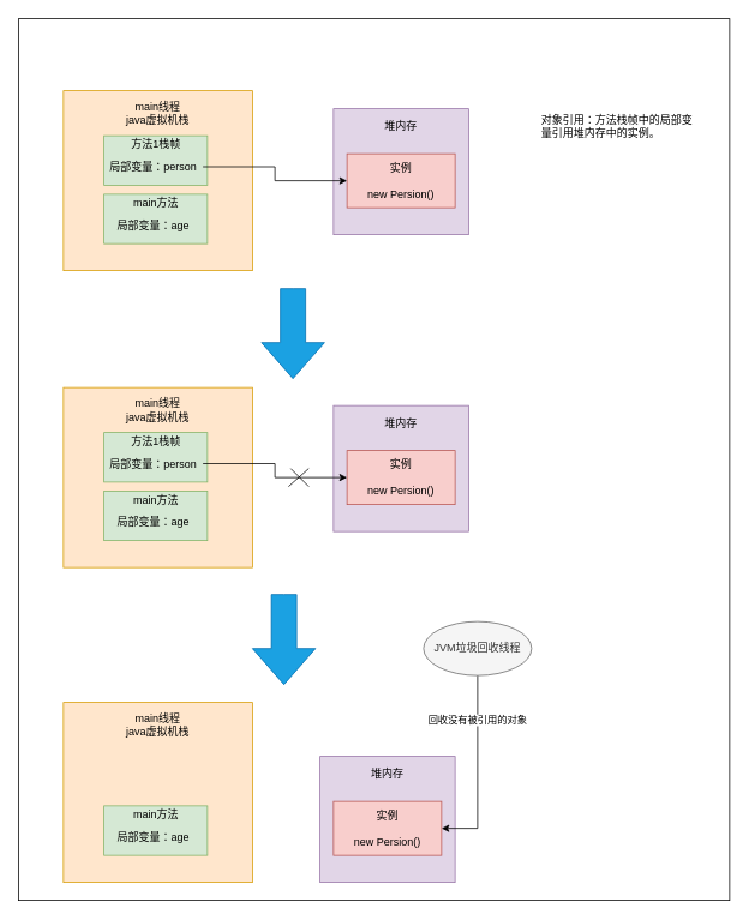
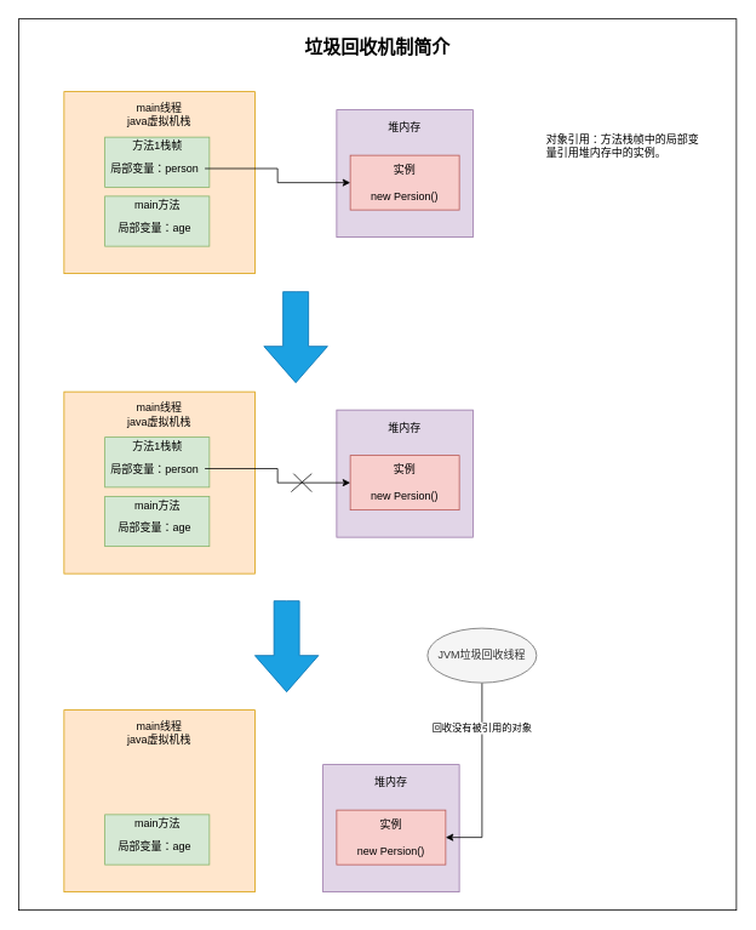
  <mxCell id="0" />
  <mxCell id="1" parent="0" />
  <mxCell id="2" value="" style="rounded=0;whiteSpace=wrap;html=1;labelBackgroundColor=none;fontColor=#000000;" vertex="1" parent="1"><mxGeometry x="20" y="20" width="790" height="980" as="geometry" /></mxCell>
  <mxCell id="3" value="" style="rounded=0;whiteSpace=wrap;html=1;fillColor=#ffe6cc;strokeColor=#d79b00;" parent="1" vertex="1"><mxGeometry x="70" y="100" width="210" height="200" as="geometry" /></mxCell>
  <mxCell id="4" value="main线程&lt;br&gt;java虚拟机栈" style="text;html=1;strokeColor=none;fillColor=none;align=center;verticalAlign=middle;whiteSpace=wrap;rounded=0;" parent="1" vertex="1"><mxGeometry x="120" y="110" width="110" height="30" as="geometry" /></mxCell>
  <mxCell id="5" value="" style="group" parent="1" vertex="1" connectable="0"><mxGeometry x="115" y="150" width="115" height="55" as="geometry" /></mxCell>
  <mxCell id="6" value="" style="rounded=0;whiteSpace=wrap;html=1;fillColor=#d5e8d4;strokeColor=#82b366;" parent="5" vertex="1"><mxGeometry width="115" height="55" as="geometry" /></mxCell>
  <mxCell id="7" value="方法1栈帧" style="text;html=1;strokeColor=none;fillColor=none;align=center;verticalAlign=middle;whiteSpace=wrap;rounded=0;" parent="5" vertex="1"><mxGeometry x="21.5" width="72" height="20" as="geometry" /></mxCell>
  <mxCell id="8" value="局部变量：person" style="text;html=1;strokeColor=none;fillColor=none;align=center;verticalAlign=middle;whiteSpace=wrap;rounded=0;" parent="5" vertex="1"><mxGeometry y="27" width="110" height="15" as="geometry" /></mxCell>
  <mxCell id="9" value="" style="group" parent="1" vertex="1" connectable="0"><mxGeometry x="115" y="215" width="115" height="55" as="geometry" /></mxCell>
  <mxCell id="10" value="" style="rounded=0;whiteSpace=wrap;html=1;fillColor=#d5e8d4;strokeColor=#82b366;" parent="9" vertex="1"><mxGeometry width="115" height="55" as="geometry" /></mxCell>
  <mxCell id="11" value="main方法" style="text;html=1;strokeColor=none;fillColor=none;align=center;verticalAlign=middle;whiteSpace=wrap;rounded=0;" parent="9" vertex="1"><mxGeometry x="21.5" width="72" height="20" as="geometry" /></mxCell>
  <mxCell id="12" value="局部变量：age" style="text;html=1;strokeColor=none;fillColor=none;align=center;verticalAlign=middle;whiteSpace=wrap;rounded=0;" parent="9" vertex="1"><mxGeometry y="27" width="110" height="15" as="geometry" /></mxCell>
  <mxCell id="13" value="" style="rounded=0;whiteSpace=wrap;html=1;fillColor=#e1d5e7;strokeColor=#9673a6;" parent="1" vertex="1"><mxGeometry x="370" y="120" width="150" height="140" as="geometry" /></mxCell>
  <mxCell id="14" value="堆内存" style="text;html=1;strokeColor=none;fillColor=none;align=center;verticalAlign=middle;whiteSpace=wrap;rounded=0;" parent="1" vertex="1"><mxGeometry x="425" y="130" width="40" height="20" as="geometry" /></mxCell>
  <mxCell id="15" value="实例&lt;br&gt;&lt;br&gt;new Persion()" style="rounded=0;whiteSpace=wrap;html=1;fillColor=#f8cecc;strokeColor=#b85450;" parent="1" vertex="1"><mxGeometry x="385" y="170" width="120" height="60" as="geometry" /></mxCell>
  <mxCell id="16" style="edgeStyle=orthogonalEdgeStyle;rounded=0;orthogonalLoop=1;jettySize=auto;html=1;" parent="1" source="8" target="15" edge="1"><mxGeometry relative="1" as="geometry" /></mxCell>
  <mxCell id="17" value="" style="rounded=0;whiteSpace=wrap;html=1;fillColor=#ffe6cc;strokeColor=#d79b00;" parent="1" vertex="1"><mxGeometry x="70" y="430" width="210" height="200" as="geometry" /></mxCell>
  <mxCell id="18" value="main线程&lt;br&gt;java虚拟机栈" style="text;html=1;strokeColor=none;fillColor=none;align=center;verticalAlign=middle;whiteSpace=wrap;rounded=0;" parent="1" vertex="1"><mxGeometry x="120" y="440" width="110" height="30" as="geometry" /></mxCell>
  <mxCell id="19" value="" style="group" parent="1" vertex="1" connectable="0"><mxGeometry x="115" y="480" width="115" height="55" as="geometry" /></mxCell>
  <mxCell id="20" value="" style="rounded=0;whiteSpace=wrap;html=1;fillColor=#d5e8d4;strokeColor=#82b366;" parent="19" vertex="1"><mxGeometry width="115" height="55" as="geometry" /></mxCell>
  <mxCell id="21" value="方法1栈帧" style="text;html=1;strokeColor=none;fillColor=none;align=center;verticalAlign=middle;whiteSpace=wrap;rounded=0;" parent="19" vertex="1"><mxGeometry x="21.5" width="72" height="20" as="geometry" /></mxCell>
  <mxCell id="22" value="局部变量：person" style="text;html=1;strokeColor=none;fillColor=none;align=center;verticalAlign=middle;whiteSpace=wrap;rounded=0;" parent="19" vertex="1"><mxGeometry y="27" width="110" height="15" as="geometry" /></mxCell>
  <mxCell id="23" value="" style="group" parent="1" vertex="1" connectable="0"><mxGeometry x="115" y="545" width="115" height="55" as="geometry" /></mxCell>
  <mxCell id="24" value="" style="rounded=0;whiteSpace=wrap;html=1;fillColor=#d5e8d4;strokeColor=#82b366;" parent="23" vertex="1"><mxGeometry width="115" height="55" as="geometry" /></mxCell>
  <mxCell id="25" value="main方法" style="text;html=1;strokeColor=none;fillColor=none;align=center;verticalAlign=middle;whiteSpace=wrap;rounded=0;" parent="23" vertex="1"><mxGeometry x="21.5" width="72" height="20" as="geometry" /></mxCell>
  <mxCell id="26" value="局部变量：age" style="text;html=1;strokeColor=none;fillColor=none;align=center;verticalAlign=middle;whiteSpace=wrap;rounded=0;" parent="23" vertex="1"><mxGeometry y="27" width="110" height="15" as="geometry" /></mxCell>
  <mxCell id="27" value="" style="rounded=0;whiteSpace=wrap;html=1;fillColor=#e1d5e7;strokeColor=#9673a6;" parent="1" vertex="1"><mxGeometry x="370" y="450" width="150" height="140" as="geometry" /></mxCell>
  <mxCell id="28" value="堆内存" style="text;html=1;strokeColor=none;fillColor=none;align=center;verticalAlign=middle;whiteSpace=wrap;rounded=0;" parent="1" vertex="1"><mxGeometry x="425" y="460" width="40" height="20" as="geometry" /></mxCell>
  <mxCell id="29" value="实例&lt;br&gt;&lt;br&gt;new Persion()" style="rounded=0;whiteSpace=wrap;html=1;fillColor=#f8cecc;strokeColor=#b85450;" parent="1" vertex="1"><mxGeometry x="385" y="500" width="120" height="60" as="geometry" /></mxCell>
  <mxCell id="30" value="" style="html=1;shadow=0;dashed=0;align=center;verticalAlign=middle;shape=mxgraph.arrows2.arrow;dy=0.6;dx=40;direction=south;notch=0;fillColor=#1ba1e2;strokeColor=#006EAF;fontColor=#ffffff;" parent="1" vertex="1"><mxGeometry x="290" y="320" width="70" height="100" as="geometry" /></mxCell>
  <mxCell id="31" style="edgeStyle=orthogonalEdgeStyle;rounded=0;orthogonalLoop=1;jettySize=auto;html=1;fontColor=#1A1A1A;" edge="1" parent="1" source="22" target="29"><mxGeometry relative="1" as="geometry" /></mxCell>
  <mxCell id="32" value="" style="group" vertex="1" connectable="0" parent="1"><mxGeometry x="320" y="520" width="22.5" height="20" as="geometry" /></mxCell>
  <mxCell id="33" value="" style="endArrow=none;html=1;fontColor=#1A1A1A;" edge="1" parent="32"><mxGeometry width="50" height="50" relative="1" as="geometry"><mxPoint y="20" as="sourcePoint" /><mxPoint x="22.5" as="targetPoint" /></mxGeometry></mxCell>
  <mxCell id="34" value="" style="endArrow=none;html=1;fontColor=#1A1A1A;" edge="1" parent="32"><mxGeometry width="50" height="50" relative="1" as="geometry"><mxPoint x="2.5" as="sourcePoint" /><mxPoint x="22.5" y="20" as="targetPoint" /></mxGeometry></mxCell>
  <mxCell id="35" value="" style="html=1;shadow=0;dashed=0;align=center;verticalAlign=middle;shape=mxgraph.arrows2.arrow;dy=0.6;dx=40;direction=south;notch=0;fillColor=#1ba1e2;strokeColor=#006EAF;fontColor=#ffffff;" vertex="1" parent="1"><mxGeometry x="280" y="660" width="70" height="100" as="geometry" /></mxCell>
  <mxCell id="36" value="" style="rounded=0;whiteSpace=wrap;html=1;fillColor=#ffe6cc;strokeColor=#d79b00;" vertex="1" parent="1"><mxGeometry x="70" y="780" width="210" height="200" as="geometry" /></mxCell>
  <mxCell id="37" value="main线程&lt;br&gt;java虚拟机栈" style="text;html=1;strokeColor=none;fillColor=none;align=center;verticalAlign=middle;whiteSpace=wrap;rounded=0;" vertex="1" parent="1"><mxGeometry x="120" y="790" width="110" height="30" as="geometry" /></mxCell>
  <mxCell id="38" value="" style="group" vertex="1" connectable="0" parent="1"><mxGeometry x="115" y="895" width="115" height="55" as="geometry" /></mxCell>
  <mxCell id="39" value="" style="rounded=0;whiteSpace=wrap;html=1;fillColor=#d5e8d4;strokeColor=#82b366;" vertex="1" parent="38"><mxGeometry width="115" height="55" as="geometry" /></mxCell>
  <mxCell id="40" value="main方法" style="text;html=1;strokeColor=none;fillColor=none;align=center;verticalAlign=middle;whiteSpace=wrap;rounded=0;" vertex="1" parent="38"><mxGeometry x="21.5" width="72" height="20" as="geometry" /></mxCell>
  <mxCell id="41" value="局部变量：age" style="text;html=1;strokeColor=none;fillColor=none;align=center;verticalAlign=middle;whiteSpace=wrap;rounded=0;" vertex="1" parent="38"><mxGeometry y="27" width="110" height="15" as="geometry" /></mxCell>
  <mxCell id="42" value="" style="rounded=0;whiteSpace=wrap;html=1;fillColor=#e1d5e7;strokeColor=#9673a6;" vertex="1" parent="1"><mxGeometry x="355" y="840" width="150" height="140" as="geometry" /></mxCell>
  <mxCell id="43" value="堆内存" style="text;html=1;strokeColor=none;fillColor=none;align=center;verticalAlign=middle;whiteSpace=wrap;rounded=0;" vertex="1" parent="1"><mxGeometry x="410" y="850" width="40" height="20" as="geometry" /></mxCell>
  <mxCell id="44" value="实例&lt;br&gt;&lt;br&gt;new Persion()" style="rounded=0;whiteSpace=wrap;html=1;fillColor=#f8cecc;strokeColor=#b85450;" vertex="1" parent="1"><mxGeometry x="370" y="890" width="120" height="60" as="geometry" /></mxCell>
- <mxCell id="45" value="&lt;div style=&quot;text-align: left&quot;&gt;&lt;span&gt;对象引用：方法栈帧中的局部变量引用堆内存中的实例。&lt;/span&gt;&lt;/div&gt;" style="text;html=1;strokeColor=none;fillColor=none;align=center;verticalAlign=middle;whiteSpace=wrap;rounded=0;labelBackgroundColor=none;" vertex="1" parent="1"><mxGeometry x="600" y="130" width="180" height="20" as="geometry" /></mxCell>
+ <mxCell id="45" value="&lt;div style=&quot;text-align: left&quot;&gt;&lt;span&gt;对象引用：方法栈帧中的局部变量引用堆内存中的实例。&lt;/span&gt;&lt;/div&gt;" style="text;html=1;strokeColor=none;fillColor=none;align=center;verticalAlign=middle;whiteSpace=wrap;rounded=0;labelBackgroundColor=none;" vertex="1" parent="1"><mxGeometry x="600" y="150" width="180" height="20" as="geometry" /></mxCell>
  <mxCell id="46" value="回收没有被引用的对象" style="edgeStyle=orthogonalEdgeStyle;rounded=0;orthogonalLoop=1;jettySize=auto;html=1;entryX=1;entryY=0.5;entryDx=0;entryDy=0;fontColor=#000000;" edge="1" parent="1" source="47" target="44"><mxGeometry x="-0.524" relative="1" as="geometry"><mxPoint as="offset" /></mxGeometry></mxCell>
  <mxCell id="47" value="JVM垃圾回收线程" style="ellipse;whiteSpace=wrap;html=1;labelBackgroundColor=none;fontColor=#333333;fillColor=#f5f5f5;strokeColor=#666666;" vertex="1" parent="1"><mxGeometry x="470" y="690" width="120" height="60" as="geometry" /></mxCell>
+ <mxCell id="48" value="垃圾回收机制简介" style="text;html=1;strokeColor=none;fillColor=none;align=center;verticalAlign=middle;whiteSpace=wrap;rounded=0;labelBackgroundColor=none;fontColor=#000000;fontSize=20;fontStyle=1" vertex="1" parent="1"><mxGeometry x="300" y="40" width="230" height="20" as="geometry" /></mxCell>
